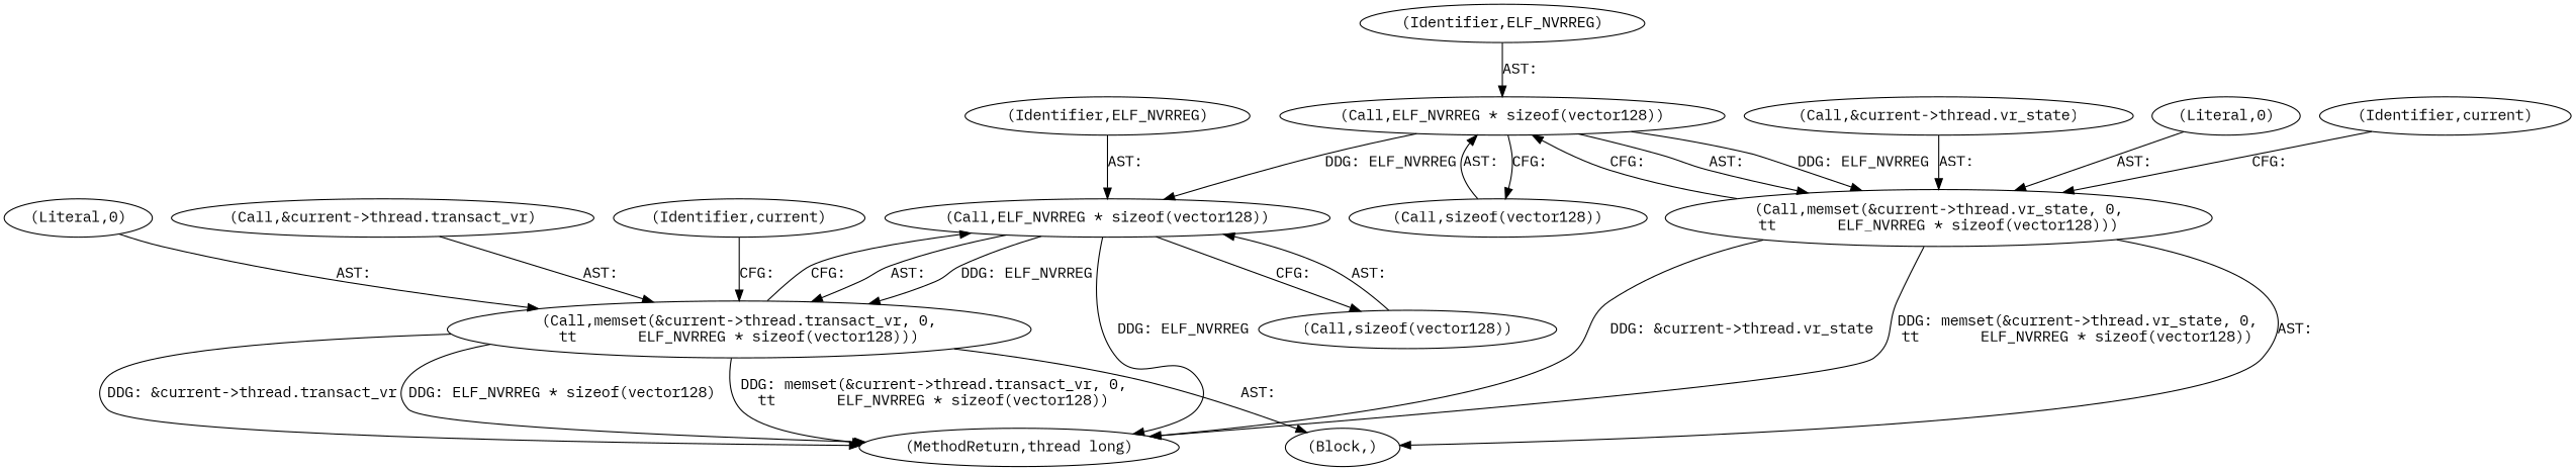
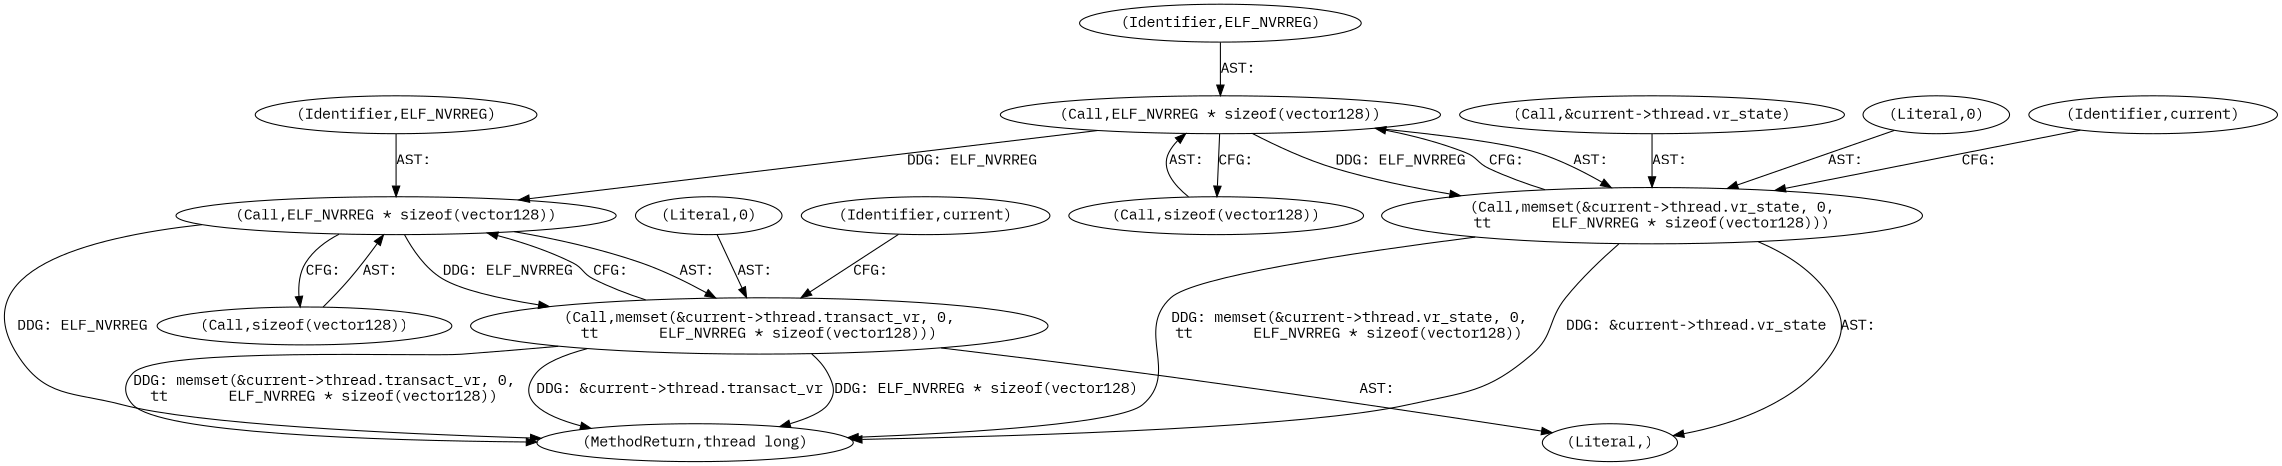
  digraph {
    fontname="IBM Plex Mono"
    node [fontname="IBM Plex Mono"]
    edge [fontname="IBM Plex Mono"]
    n1 [label="(Call,ELF_NVRREG * sizeof(vector128))"]
    n2 [label="(Call,memset(&current->thread.vr_state, 0,\n\t\t       ELF_NVRREG * sizeof(vector128)))"]
    n3 [label="(Call,ELF_NVRREG * sizeof(vector128))"]
    n4 [label="(Call,sizeof(vector128))"]
-   n5 [label="(Block,)"]
+   n5 [label="(Literal,)"]
    n6 [label="(MethodReturn,thread long)"]
    n7 [label="(Call,memset(&current->thread.transact_vr, 0,\n\t\t       ELF_NVRREG * sizeof(vector128)))"]
    n8 [label="(Call,sizeof(vector128))"]
    n9 [label="(Call,&current->thread.vr_state)"]
    n10 [label="(Identifier,ELF_NVRREG)"]
    n11 [label="(Literal,0)"]
    n12 [label="(Literal,0)"]
    n13 [label="(Identifier,ELF_NVRREG)"]
    n14 [label="(Identifier,current)"]
-   n15 [label="(Call,&current->thread.transact_vr)"]
    n16 [label="(Identifier,current)"]
    n1 -> n2 [label="AST: "]
    n1 -> n2 [label="DDG: ELF_NVRREG"]
    n1 -> n3 [label="DDG: ELF_NVRREG"]
    n1 -> n4 [label="CFG: "]
    n2 -> n1 [label="CFG: "]
    n2 -> n5 [label="AST: "]
    n2 -> n6 [label="DDG: &current->thread.vr_state"]
    n2 -> n6 [label="DDG: memset(&current->thread.vr_state, 0,\n\t\t       ELF_NVRREG * sizeof(vector128))"]
    n3 -> n6 [label="DDG: ELF_NVRREG"]
    n3 -> n7 [label="AST: "]
    n3 -> n7 [label="DDG: ELF_NVRREG"]
    n3 -> n8 [label="CFG: "]
    n4 -> n1 [label="AST: "]
    n7 -> n3 [label="CFG: "]
    n7 -> n5 [label="AST: "]
    n7 -> n6 [label="DDG: ELF_NVRREG * sizeof(vector128)"]
    n7 -> n6 [label="DDG: memset(&current->thread.transact_vr, 0,\n\t\t       ELF_NVRREG * sizeof(vector128))"]
    n7 -> n6 [label="DDG: &current->thread.transact_vr"]
    n8 -> n3 [label="AST: "]
    n9 -> n2 [label="AST: "]
    n10 -> n3 [label="AST: "]
    n11 -> n7 [label="AST: "]
    n12 -> n2 [label="AST: "]
    n13 -> n1 [label="AST: "]
    n14 -> n2 [label="CFG: "]
-   n15 -> n7 [label="AST: "]
    n16 -> n7 [label="CFG: "]
  }
